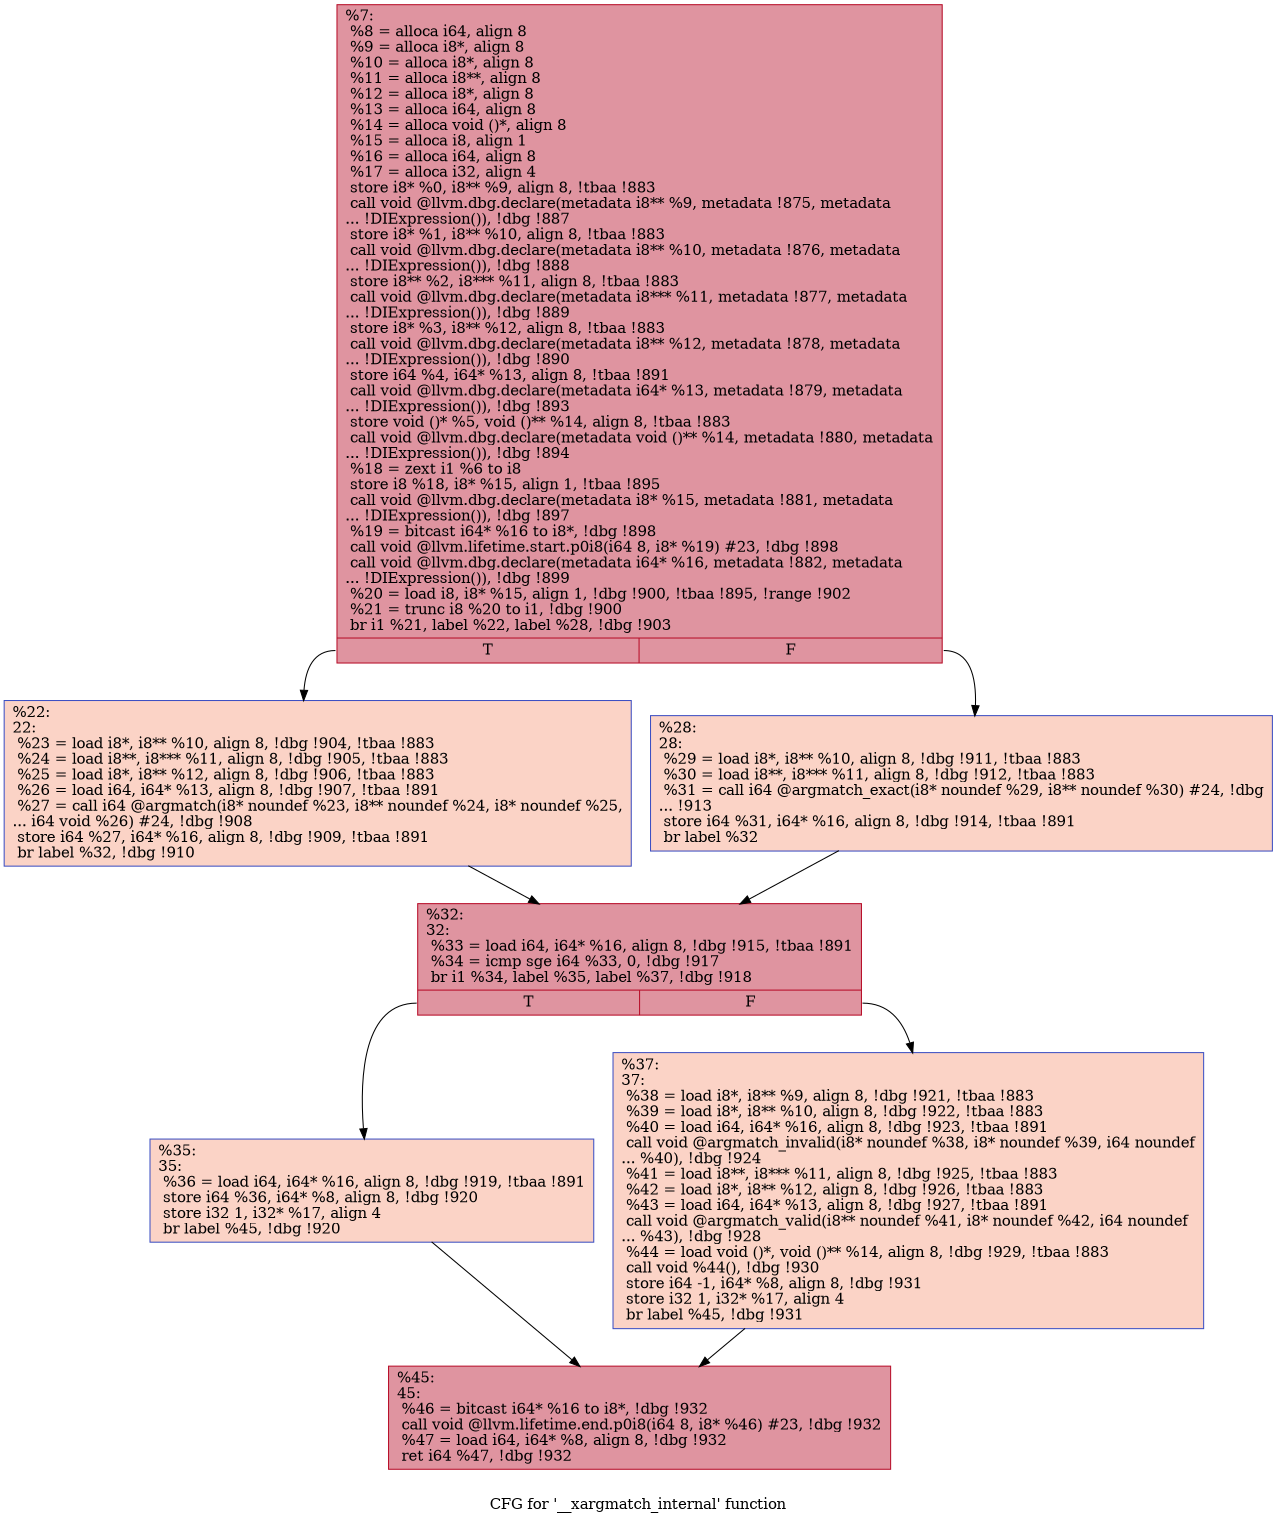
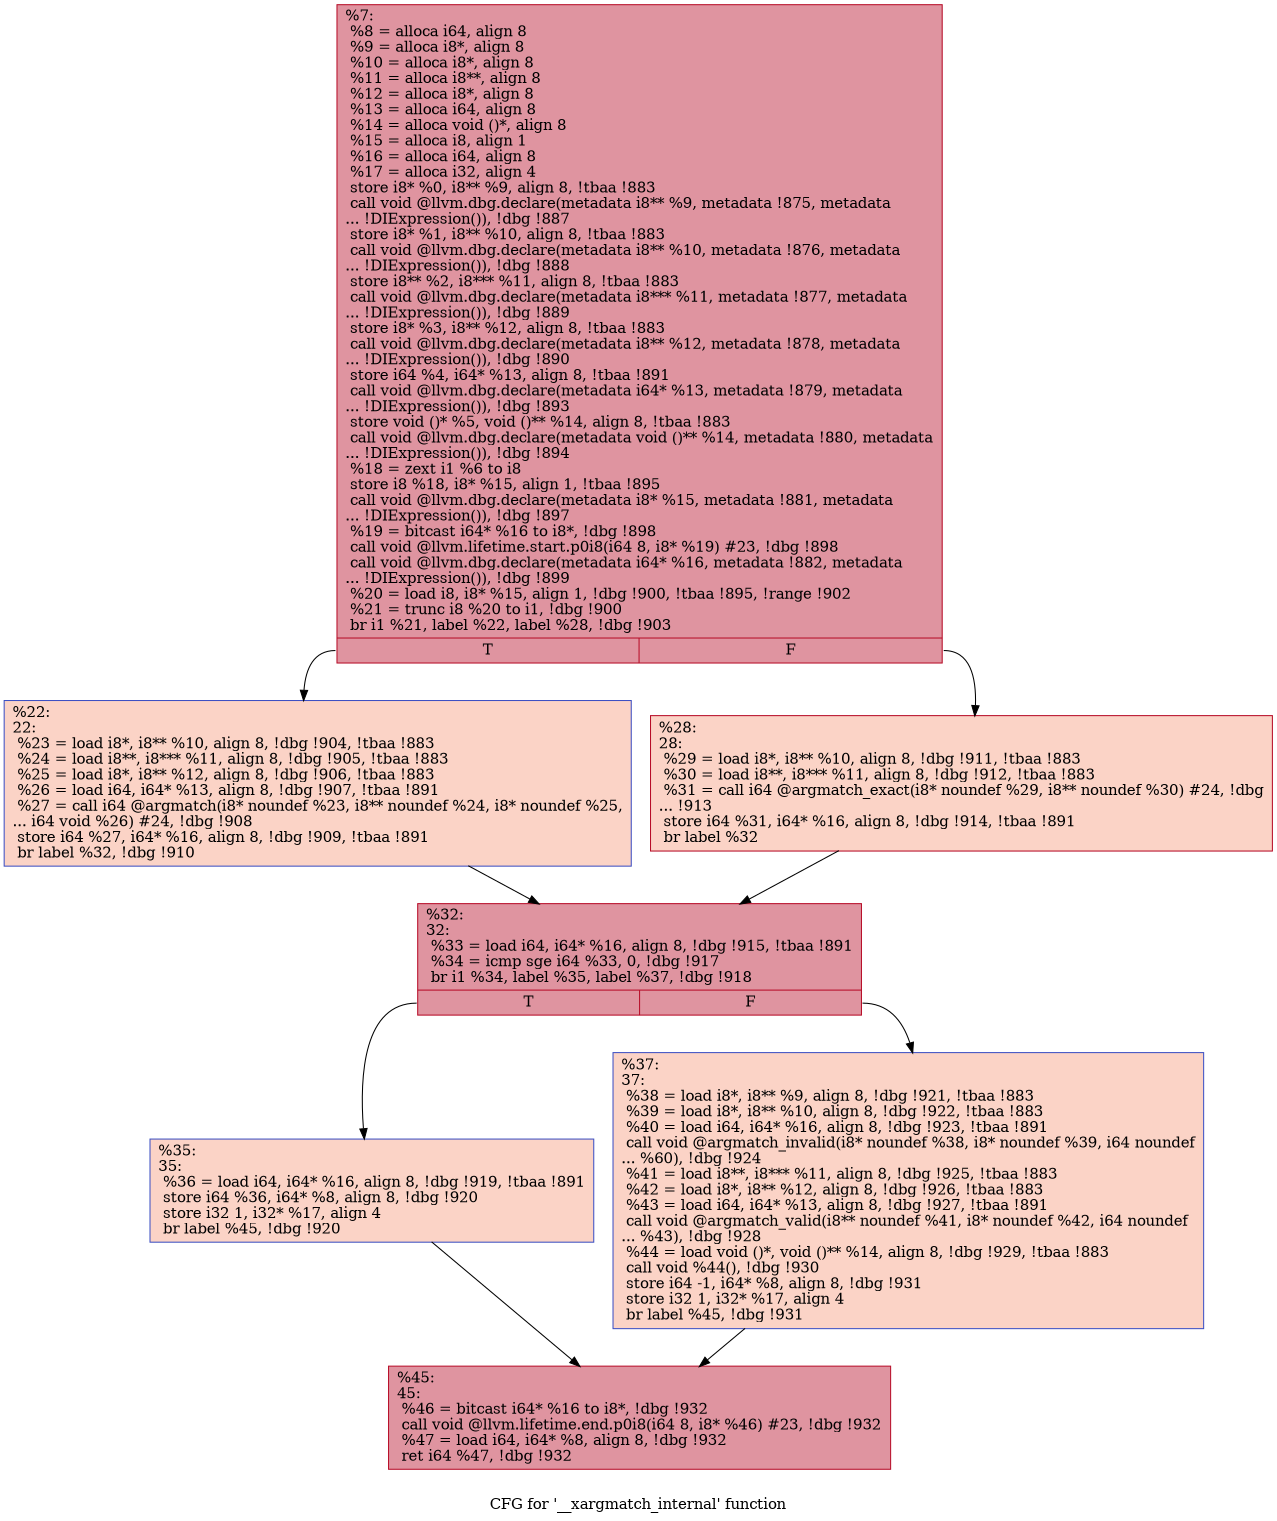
  digraph {
    label="CFG for '__xargmatch_internal' function"
    node [color="#3d50c3ff" fillcolor="#f59c7d70" shape=record style=filled]
    n1 [color="#b70d28ff" fillcolor="#b70d2870" label="{%7:\l  %8 = alloca i64, align 8\l  %9 = alloca i8*, align 8\l  %10 = alloca i8*, align 8\l  %11 = alloca i8**, align 8\l  %12 = alloca i8*, align 8\l  %13 = alloca i64, align 8\l  %14 = alloca void ()*, align 8\l  %15 = alloca i8, align 1\l  %16 = alloca i64, align 8\l  %17 = alloca i32, align 4\l  store i8* %0, i8** %9, align 8, !tbaa !883\l  call void @llvm.dbg.declare(metadata i8** %9, metadata !875, metadata\l... !DIExpression()), !dbg !887\l  store i8* %1, i8** %10, align 8, !tbaa !883\l  call void @llvm.dbg.declare(metadata i8** %10, metadata !876, metadata\l... !DIExpression()), !dbg !888\l  store i8** %2, i8*** %11, align 8, !tbaa !883\l  call void @llvm.dbg.declare(metadata i8*** %11, metadata !877, metadata\l... !DIExpression()), !dbg !889\l  store i8* %3, i8** %12, align 8, !tbaa !883\l  call void @llvm.dbg.declare(metadata i8** %12, metadata !878, metadata\l... !DIExpression()), !dbg !890\l  store i64 %4, i64* %13, align 8, !tbaa !891\l  call void @llvm.dbg.declare(metadata i64* %13, metadata !879, metadata\l... !DIExpression()), !dbg !893\l  store void ()* %5, void ()** %14, align 8, !tbaa !883\l  call void @llvm.dbg.declare(metadata void ()** %14, metadata !880, metadata\l... !DIExpression()), !dbg !894\l  %18 = zext i1 %6 to i8\l  store i8 %18, i8* %15, align 1, !tbaa !895\l  call void @llvm.dbg.declare(metadata i8* %15, metadata !881, metadata\l... !DIExpression()), !dbg !897\l  %19 = bitcast i64* %16 to i8*, !dbg !898\l  call void @llvm.lifetime.start.p0i8(i64 8, i8* %19) #23, !dbg !898\l  call void @llvm.dbg.declare(metadata i64* %16, metadata !882, metadata\l... !DIExpression()), !dbg !899\l  %20 = load i8, i8* %15, align 1, !dbg !900, !tbaa !895, !range !902\l  %21 = trunc i8 %20 to i1, !dbg !900\l  br i1 %21, label %22, label %28, !dbg !903\l|{<s0>T|<s1>F}}"]
    n2 [label="{%22:\l22:                                               \l  %23 = load i8*, i8** %10, align 8, !dbg !904, !tbaa !883\l  %24 = load i8**, i8*** %11, align 8, !dbg !905, !tbaa !883\l  %25 = load i8*, i8** %12, align 8, !dbg !906, !tbaa !883\l  %26 = load i64, i64* %13, align 8, !dbg !907, !tbaa !891\l  %27 = call i64 @argmatch(i8* noundef %23, i8** noundef %24, i8* noundef %25,\l... i64 void %26) #24, !dbg !908\l  store i64 %27, i64* %16, align 8, !dbg !909, !tbaa !891\l  br label %32, !dbg !910\l}"]
-   n3 [label="{%28:\l28:                                               \l  %29 = load i8*, i8** %10, align 8, !dbg !911, !tbaa !883\l  %30 = load i8**, i8*** %11, align 8, !dbg !912, !tbaa !883\l  %31 = call i64 @argmatch_exact(i8* noundef %29, i8** noundef %30) #24, !dbg\l... !913\l  store i64 %31, i64* %16, align 8, !dbg !914, !tbaa !891\l  br label %32\l}"]
+   n3 [color="#b70d28ff" label="{%28:\l28:                                               \l  %29 = load i8*, i8** %10, align 8, !dbg !911, !tbaa !883\l  %30 = load i8**, i8*** %11, align 8, !dbg !912, !tbaa !883\l  %31 = call i64 @argmatch_exact(i8* noundef %29, i8** noundef %30) #24, !dbg\l... !913\l  store i64 %31, i64* %16, align 8, !dbg !914, !tbaa !891\l  br label %32\l}"]
    n4 [color="#b70d28ff" fillcolor="#b70d2870" label="{%32:\l32:                                               \l  %33 = load i64, i64* %16, align 8, !dbg !915, !tbaa !891\l  %34 = icmp sge i64 %33, 0, !dbg !917\l  br i1 %34, label %35, label %37, !dbg !918\l|{<s0>T|<s1>F}}"]
    n5 [label="{%35:\l35:                                               \l  %36 = load i64, i64* %16, align 8, !dbg !919, !tbaa !891\l  store i64 %36, i64* %8, align 8, !dbg !920\l  store i32 1, i32* %17, align 4\l  br label %45, !dbg !920\l}"]
-   n6 [label="{%37:\l37:                                               \l  %38 = load i8*, i8** %9, align 8, !dbg !921, !tbaa !883\l  %39 = load i8*, i8** %10, align 8, !dbg !922, !tbaa !883\l  %40 = load i64, i64* %16, align 8, !dbg !923, !tbaa !891\l  call void @argmatch_invalid(i8* noundef %38, i8* noundef %39, i64 noundef\l... %40), !dbg !924\l  %41 = load i8**, i8*** %11, align 8, !dbg !925, !tbaa !883\l  %42 = load i8*, i8** %12, align 8, !dbg !926, !tbaa !883\l  %43 = load i64, i64* %13, align 8, !dbg !927, !tbaa !891\l  call void @argmatch_valid(i8** noundef %41, i8* noundef %42, i64 noundef\l... %43), !dbg !928\l  %44 = load void ()*, void ()** %14, align 8, !dbg !929, !tbaa !883\l  call void %44(), !dbg !930\l  store i64 -1, i64* %8, align 8, !dbg !931\l  store i32 1, i32* %17, align 4\l  br label %45, !dbg !931\l}"]
+   n6 [label="{%37:\l37:                                               \l  %38 = load i8*, i8** %9, align 8, !dbg !921, !tbaa !883\l  %39 = load i8*, i8** %10, align 8, !dbg !922, !tbaa !883\l  %40 = load i64, i64* %16, align 8, !dbg !923, !tbaa !891\l  call void @argmatch_invalid(i8* noundef %38, i8* noundef %39, i64 noundef\l... %60), !dbg !924\l  %41 = load i8**, i8*** %11, align 8, !dbg !925, !tbaa !883\l  %42 = load i8*, i8** %12, align 8, !dbg !926, !tbaa !883\l  %43 = load i64, i64* %13, align 8, !dbg !927, !tbaa !891\l  call void @argmatch_valid(i8** noundef %41, i8* noundef %42, i64 noundef\l... %43), !dbg !928\l  %44 = load void ()*, void ()** %14, align 8, !dbg !929, !tbaa !883\l  call void %44(), !dbg !930\l  store i64 -1, i64* %8, align 8, !dbg !931\l  store i32 1, i32* %17, align 4\l  br label %45, !dbg !931\l}"]
    n7 [color="#b70d28ff" fillcolor="#b70d2870" label="{%45:\l45:                                               \l  %46 = bitcast i64* %16 to i8*, !dbg !932\l  call void @llvm.lifetime.end.p0i8(i64 8, i8* %46) #23, !dbg !932\l  %47 = load i64, i64* %8, align 8, !dbg !932\l  ret i64 %47, !dbg !932\l}"]
    n1 -> n2 [tailport=s0]
    n1 -> n3 [tailport=s1]
    n2 -> n4
    n3 -> n4
    n4 -> n5 [tailport=s0]
    n4 -> n6 [tailport=s1]
    n5 -> n7
    n6 -> n7
  }
